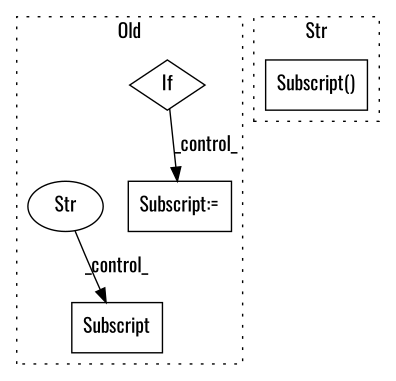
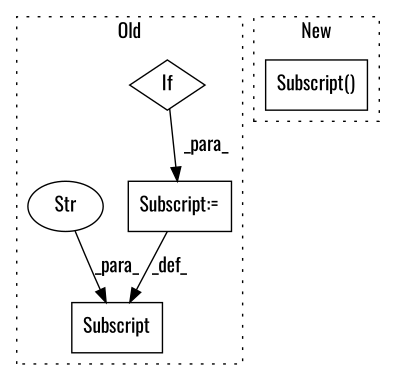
  digraph {
    fontname=Oswald
    node [fontname=Oswald l=3 shape=box]
    edge [fontname=Oswald]
    n1 [a=96 label=If s=4909 shape=diamond]
    n2 [a=68 label="Subscript:=" s=4964]
    n3 [a=63 l="11,0" label=Subscript s="4953,0"]
    n4 [a=66 l=5 label=Str s=4958 shape=ellipse]
    n5 [a=75 l=16 label="Subscript()" s=2144]
    subgraph cluster_1 {
      label=Old
      style=dotted
      n1
      n2
      n3
      n4
    }
    subgraph cluster_2 {
-     label=Str
+     label=New
      style=dotted
      n5
    }
-   n1 -> n2 [label=_control_]
-   n4 -> n3 [label=_control_]
+   n1 -> n2 [label=_para_]
+   n2 -> n3 [label=_def_]
+   n4 -> n3 [label=_para_]
  }
